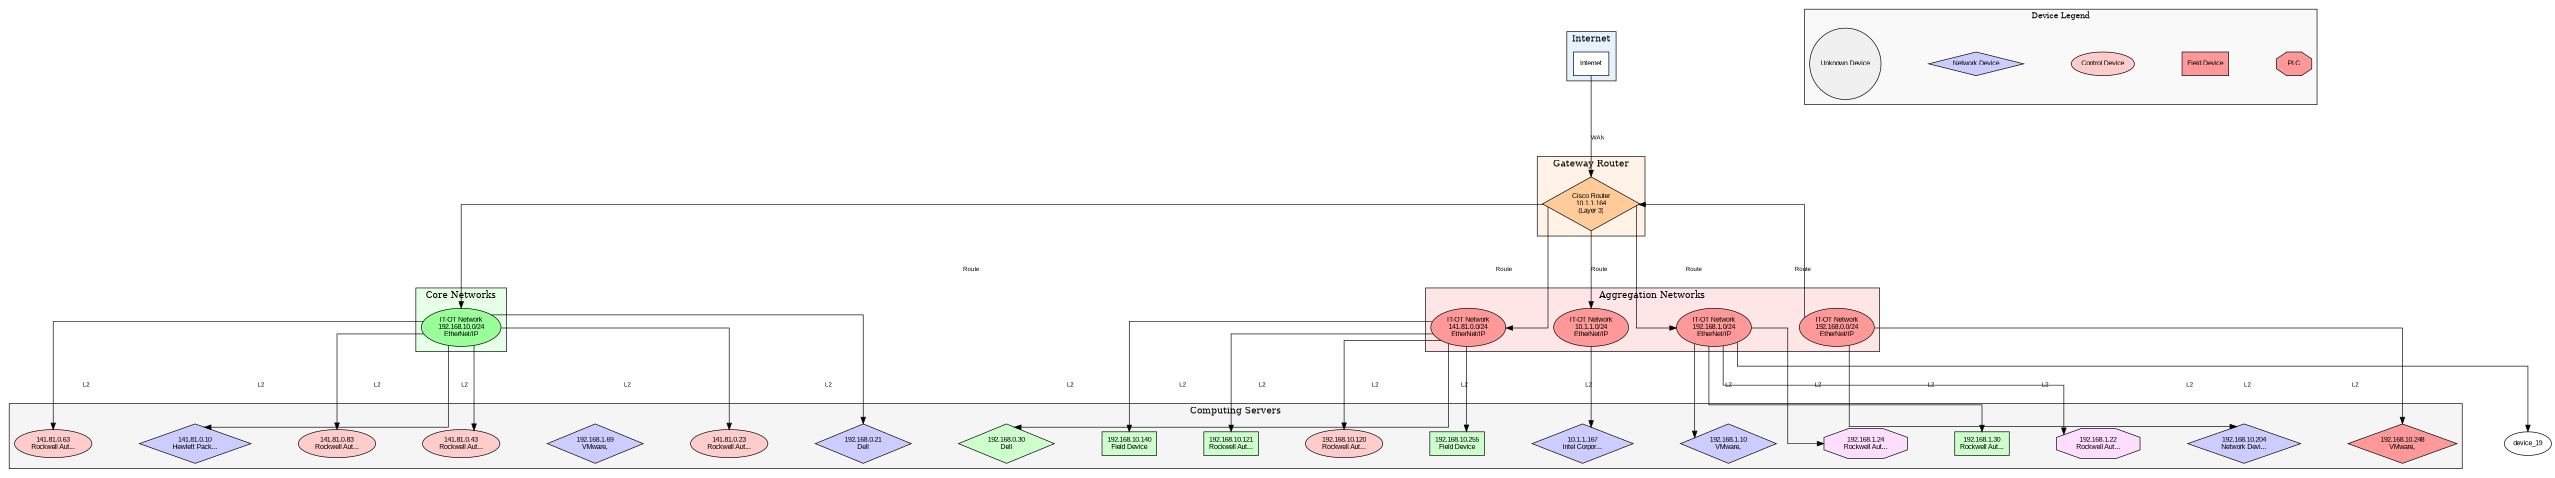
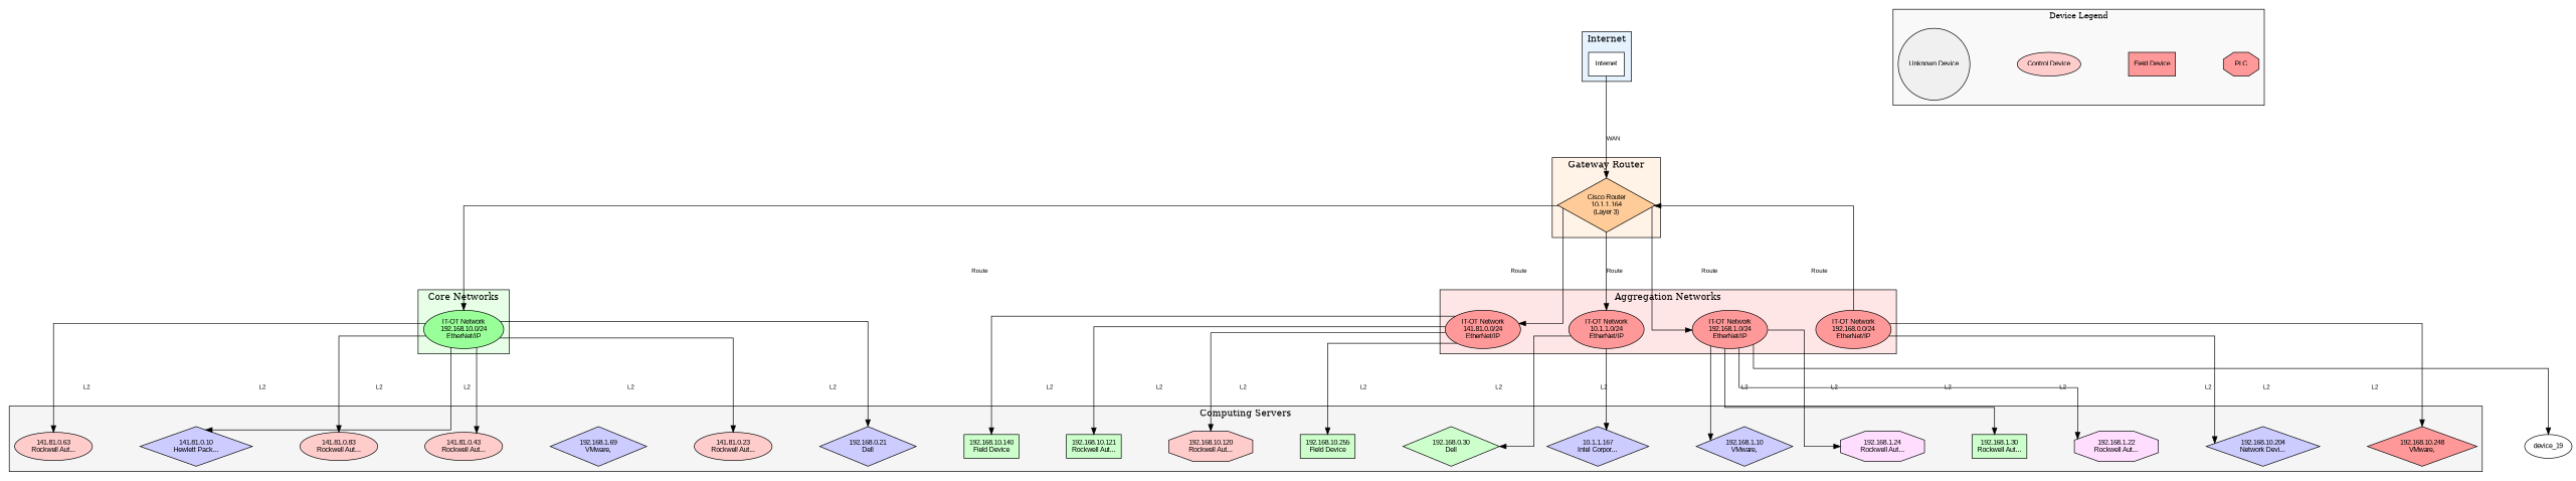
  digraph {
    bgcolor=white
    concentrate=false
    nodesep=1.0
    rankdir=TB
    ranksep=1.5
    splines=ortho
    node [fillcolor="#ff9999" fontname=Arial fontsize=10 shape=ellipse style=filled]
    edge [fontname=Arial fontsize=9]
    n1 [fillcolor=white label=Internet shape=cloud]
    n2 [fillcolor="#ffcc99" label="Cisco Router\n10.1.1.164\n(Layer 3)" shape=diamond]
    n3 [fillcolor="#99ff99" label="IT-OT Network\n192.168.10.0/24\nEtherNet/IP"]
    n4 [label="IT-OT Network\n141.81.0.0/24\nEtherNet/IP"]
    n5 [label="IT-OT Network\n192.168.0.0/24\nEtherNet/IP"]
    n6 [label="IT-OT Network\n10.1.1.0/24\nEtherNet/IP"]
    n7 [label="IT-OT Network\n192.168.1.0/24\nEtherNet/IP"]
    n8 [fillcolor="#ccccff" label="141.81.0.10\nHewlett Pack..." shape=diamond]
    n9 [fillcolor="#ffcccc" label="141.81.0.83\nRockwell Aut..."]
    n10 [fillcolor="#ffcccc" label="141.81.0.43\nRockwell Aut..."]
    n11 [fillcolor="#ffcccc" label="141.81.0.63\nRockwell Aut..."]
    n12 [fillcolor="#ffcccc" label="141.81.0.23\nRockwell Aut..."]
    n13 [fillcolor="#ccccff" label="192.168.0.21\nDell" shape=diamond]
    n14 [fillcolor="#ccffcc" label="192.168.0.30\nDell" shape=diamond]
    n15 [fillcolor="#ccffcc" label="192.168.10.140\nField Device" shape=box]
    n16 [fillcolor="#ccffcc" label="192.168.10.121\nRockwell Aut..." shape=box]
-   n17 [fillcolor="#ffcccc" label="192.168.10.120\nRockwell Aut..."]
+   n17 [fillcolor="#ffcccc" label="192.168.10.120\nRockwell Aut..." shape=octagon]
    n18 [fillcolor="#ccffcc" label="192.168.10.255\nField Device" shape=box]
    n19 [fillcolor="#ccccff" label="192.168.10.204\nNetwork Devi..." shape=diamond]
    n20 [label="192.168.10.248\nVMware," shape=diamond]
    n21 [fillcolor="#ccccff" label="10.1.1.167\nIntel Corpor..." shape=diamond]
    n22 [fillcolor="#ccccff" label="192.168.1.69\nVMware," shape=diamond]
    n23 [fillcolor="#ccccff" label="192.168.1.10\nVMware," shape=diamond]
    n24 [fillcolor="#ffddff" label="192.168.1.24\nRockwell Aut..." shape=octagon]
    n25 [fillcolor="#ccffcc" label="192.168.1.30\nRockwell Aut..." shape=box]
    n26 [fillcolor="#ffddff" label="192.168.1.22\nRockwell Aut..." shape=octagon]
    n27 [label=PLC shape=octagon]
    n28 [label="Field Device" shape=box]
    n29 [fillcolor="#ffcccc" label="Control Device"]
-   n30 [fillcolor="#ccccff" label="Network Device" shape=diamond]
    n31 [fillcolor="#f0f0f0" label="Unknown Device" shape=circle]
    device_19 [fillcolor="" shape="" style=""]
    subgraph cluster_1 {
      fillcolor="#e6f3ff"
      label=Internet
      rank=source
      style=filled
      n1
    }
    subgraph cluster_2 {
      fillcolor="#fff2e6"
      label="Gateway Router"
      rank=same
      style=filled
      n2
    }
    subgraph cluster_3 {
      fillcolor="#e6ffe6"
      label="Core Networks"
      rank=same
      style=filled
      n3
    }
    subgraph cluster_4 {
      fillcolor="#ffe6e6"
      label="Aggregation Networks"
      rank=same
      style=filled
      n4
      n5
      n6
      n7
    }
    subgraph cluster_5 {
      fillcolor="#f5f5f5"
      label="Computing Servers"
      rank=sink
      style=filled
      n8
      n9
      n10
      n11
      n12
      n13
      n14
      n15
      n16
      n17
      n18
      n19
      n20
      n21
      n22
      n23
      n24
      n25
      n26
    }
    subgraph cluster_6 {
      fillcolor="#f9f9f9"
      fontsize=12
      label="Device Legend"
      rank=sink
      style=filled
      n27
      n28
      n29
-     n30
      n31
    }
    n1 -> n2 [label=WAN]
    n2 -> n3 [label=Route]
    n2 -> n4 [label=Route]
    n2 -> n6 [label=Route]
    n2 -> n7 [label=Route]
    n3 -> n8 [label=L2]
    n3 -> n9 [label=L2]
    n3 -> n10 [label=L2]
    n3 -> n11 [label=L2]
    n3 -> n12 [label=L2]
    n3 -> n13 [label=L2]
-   n4 -> n14 [label=L2]
+   n6 -> n14 [label=L2]
    n4 -> n15 [label=L2]
    n4 -> n16 [label=L2]
    n4 -> n17 [label=L2]
    n4 -> n18 [label=L2]
    n5 -> n2 [label=Route]
    n5 -> n19 [label=L2]
    n5 -> n20 [label=L2]
    n6 -> n21 [label=L2]
    n7 -> n23 [label=L2]
    n7 -> n24 [label=L2]
    n7 -> n25 [label=L2]
    n7 -> n26 [label=L2]
    n7 -> device_19 [label=L2]
  }
